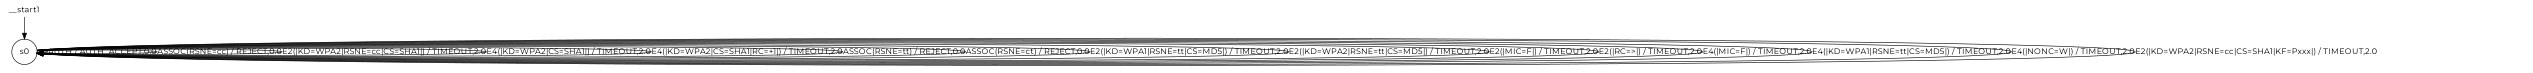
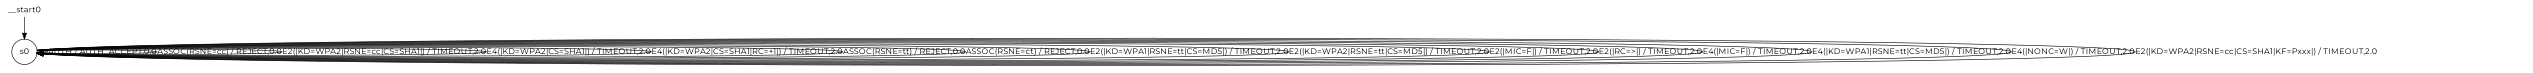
  digraph {
    fontname=Montserrat
    node [fontname=Montserrat]
    edge [fontname=Montserrat]
    n1 [label=s0 shape=circle]
-   __start0 [height=0 shape=none width=0 label=__start1]
+   __start0 [height=0 shape=none width=0]
    n1 -> n1 [label="AUTH / AUTH_ACCEPT,0.0"]
    n1 -> n1 [label="ASSOC(RSNE=cc) / REJECT,0.0"]
    n1 -> n1 [label="E2(|KD=WPA2|RSNE=cc|CS=SHA1|) / TIMEOUT,2.0"]
    n1 -> n1 [label="E4(|KD=WPA2|CS=SHA1|) / TIMEOUT,2.0"]
    n1 -> n1 [label="E4(|KD=WPA2|CS=SHA1|RC=+1|) / TIMEOUT,2.0"]
    n1 -> n1 [label="ASSOC(RSNE=tt) / REJECT,0.0"]
    n1 -> n1 [label="ASSOC(RSNE=ct) / REJECT,0.0"]
    n1 -> n1 [label="E2(|KD=WPA1|RSNE=tt|CS=MD5|) / TIMEOUT,2.0"]
    n1 -> n1 [label="E2(|KD=WPA2|RSNE=tt|CS=MD5|) / TIMEOUT,2.0"]
    n1 -> n1 [label="E2(|MIC=F|) / TIMEOUT,2.0"]
    n1 -> n1 [label="E2(|RC=>|) / TIMEOUT,2.0"]
    n1 -> n1 [label="E4(|MIC=F|) / TIMEOUT,2.0"]
    n1 -> n1 [label="E4(|KD=WPA1|RSNE=tt|CS=MD5|) / TIMEOUT,2.0"]
    n1 -> n1 [label="E4(|NONC=W|) / TIMEOUT,2.0"]
    n1 -> n1 [label="E2(|KD=WPA2|RSNE=cc|CS=SHA1|KF=Pxxx|) / TIMEOUT,2.0"]
    __start0 -> n1
  }
